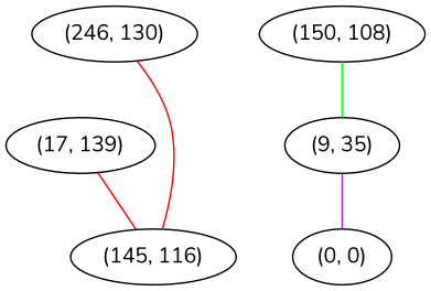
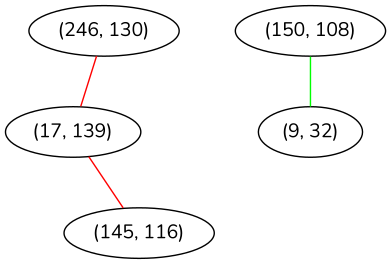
  graph {
    fontname=Nunito
    node [fontname=Nunito]
    edge [color=red fontname=Nunito weight=1]
    n1 [label="(17, 139)"]
    "(145, 116)"
    "(246, 130)"
    "(150, 108)"
-   "(9, 35)"
-   "(0, 0)"
+   "(9, 35)" [label="(9, 32)"]
    n1 -- "(145, 116)"
-   "(246, 130)" -- "(145, 116)"
+   "(246, 130)" -- n1
    "(150, 108)" -- "(9, 35)" [color=green weight=2]
-   "(9, 35)" -- "(0, 0)" [color=purple weight=4]
  }
